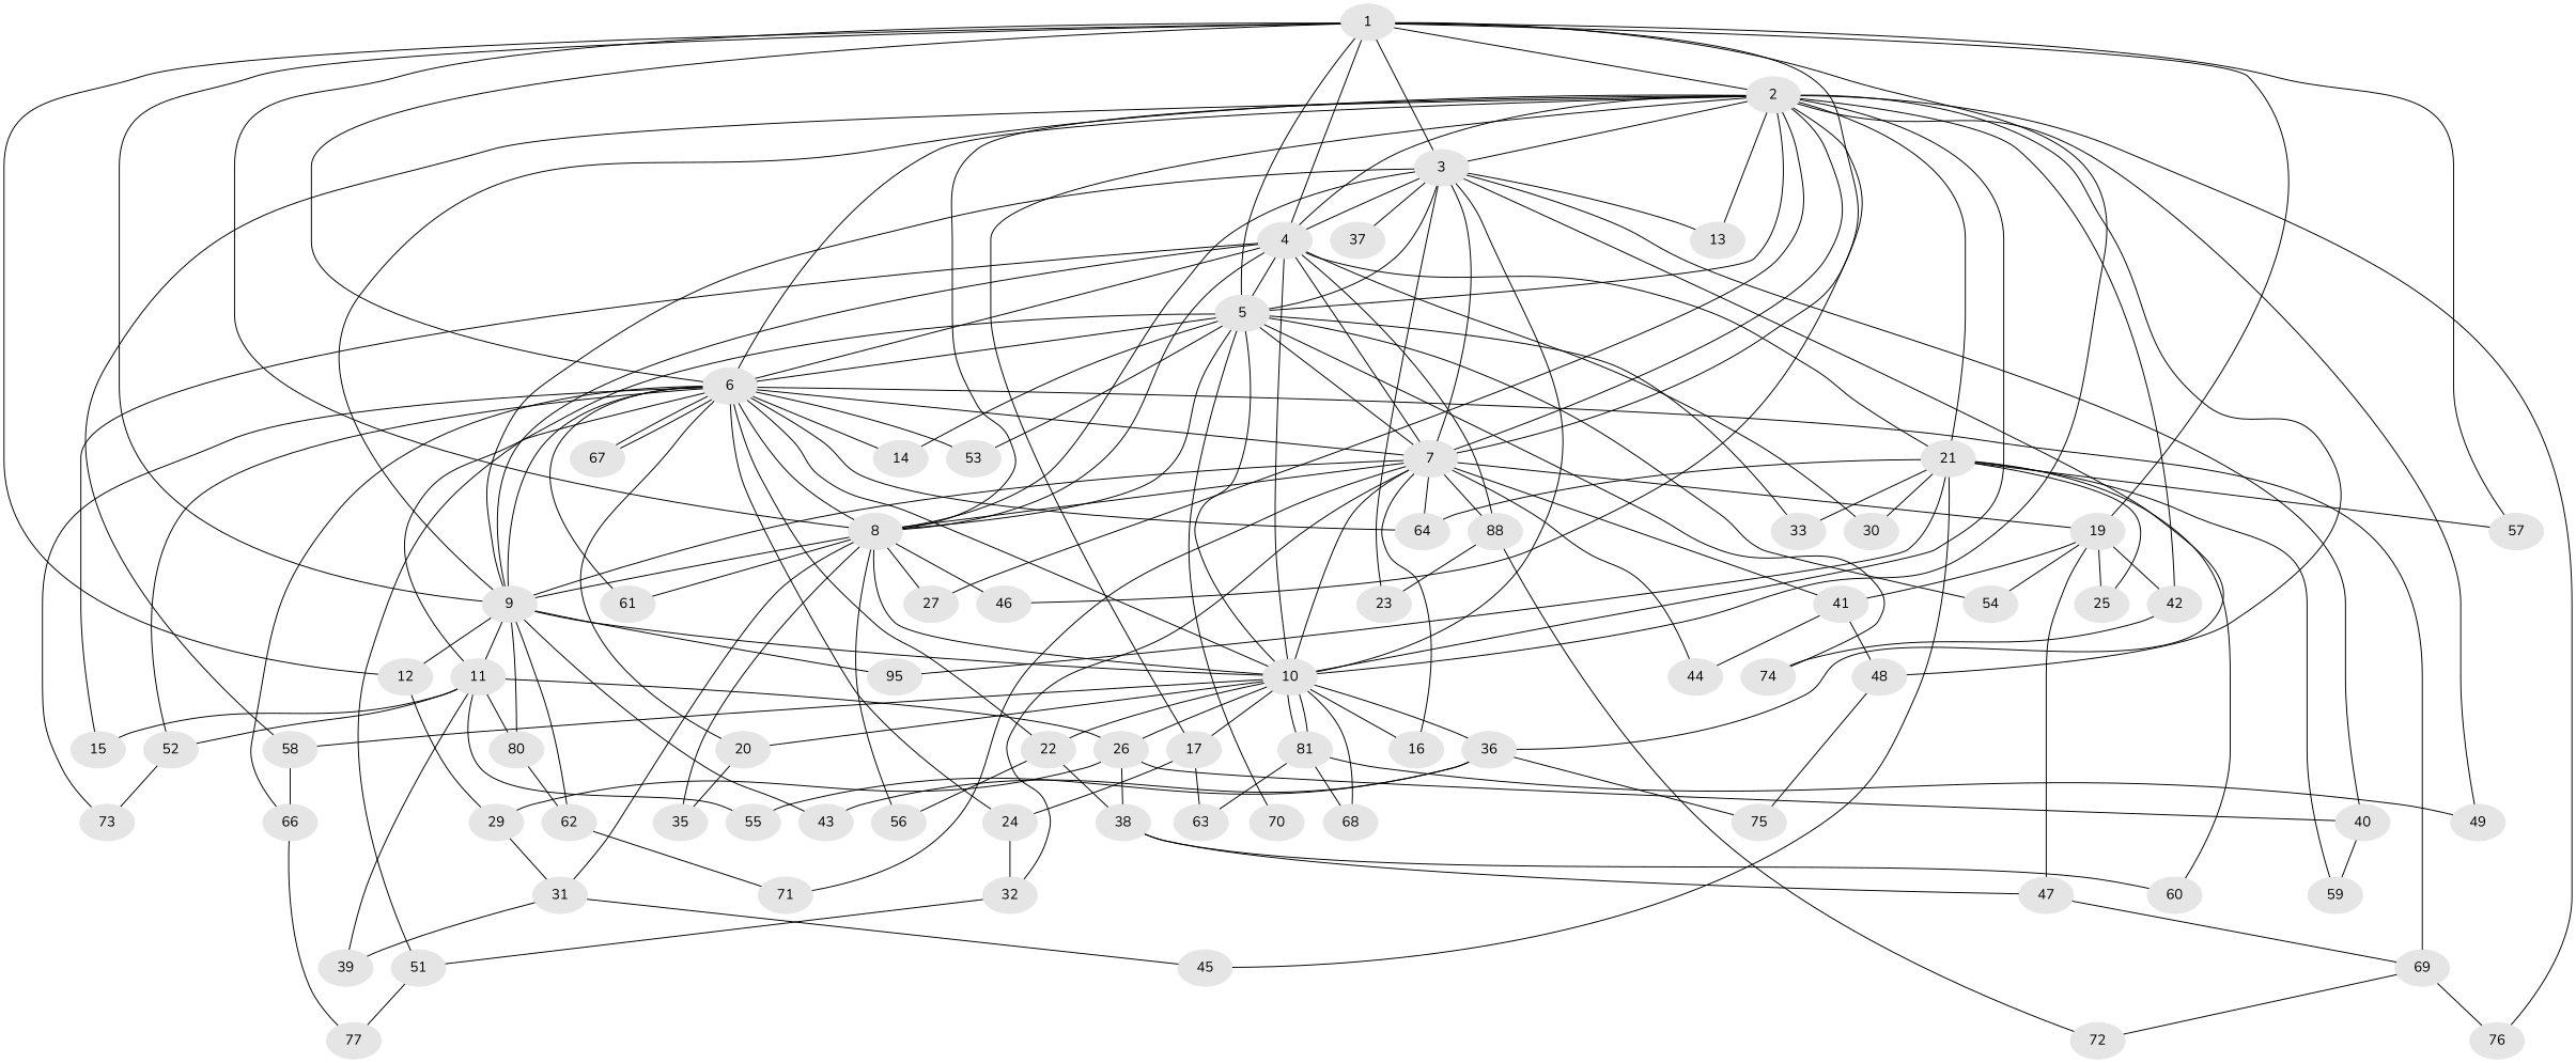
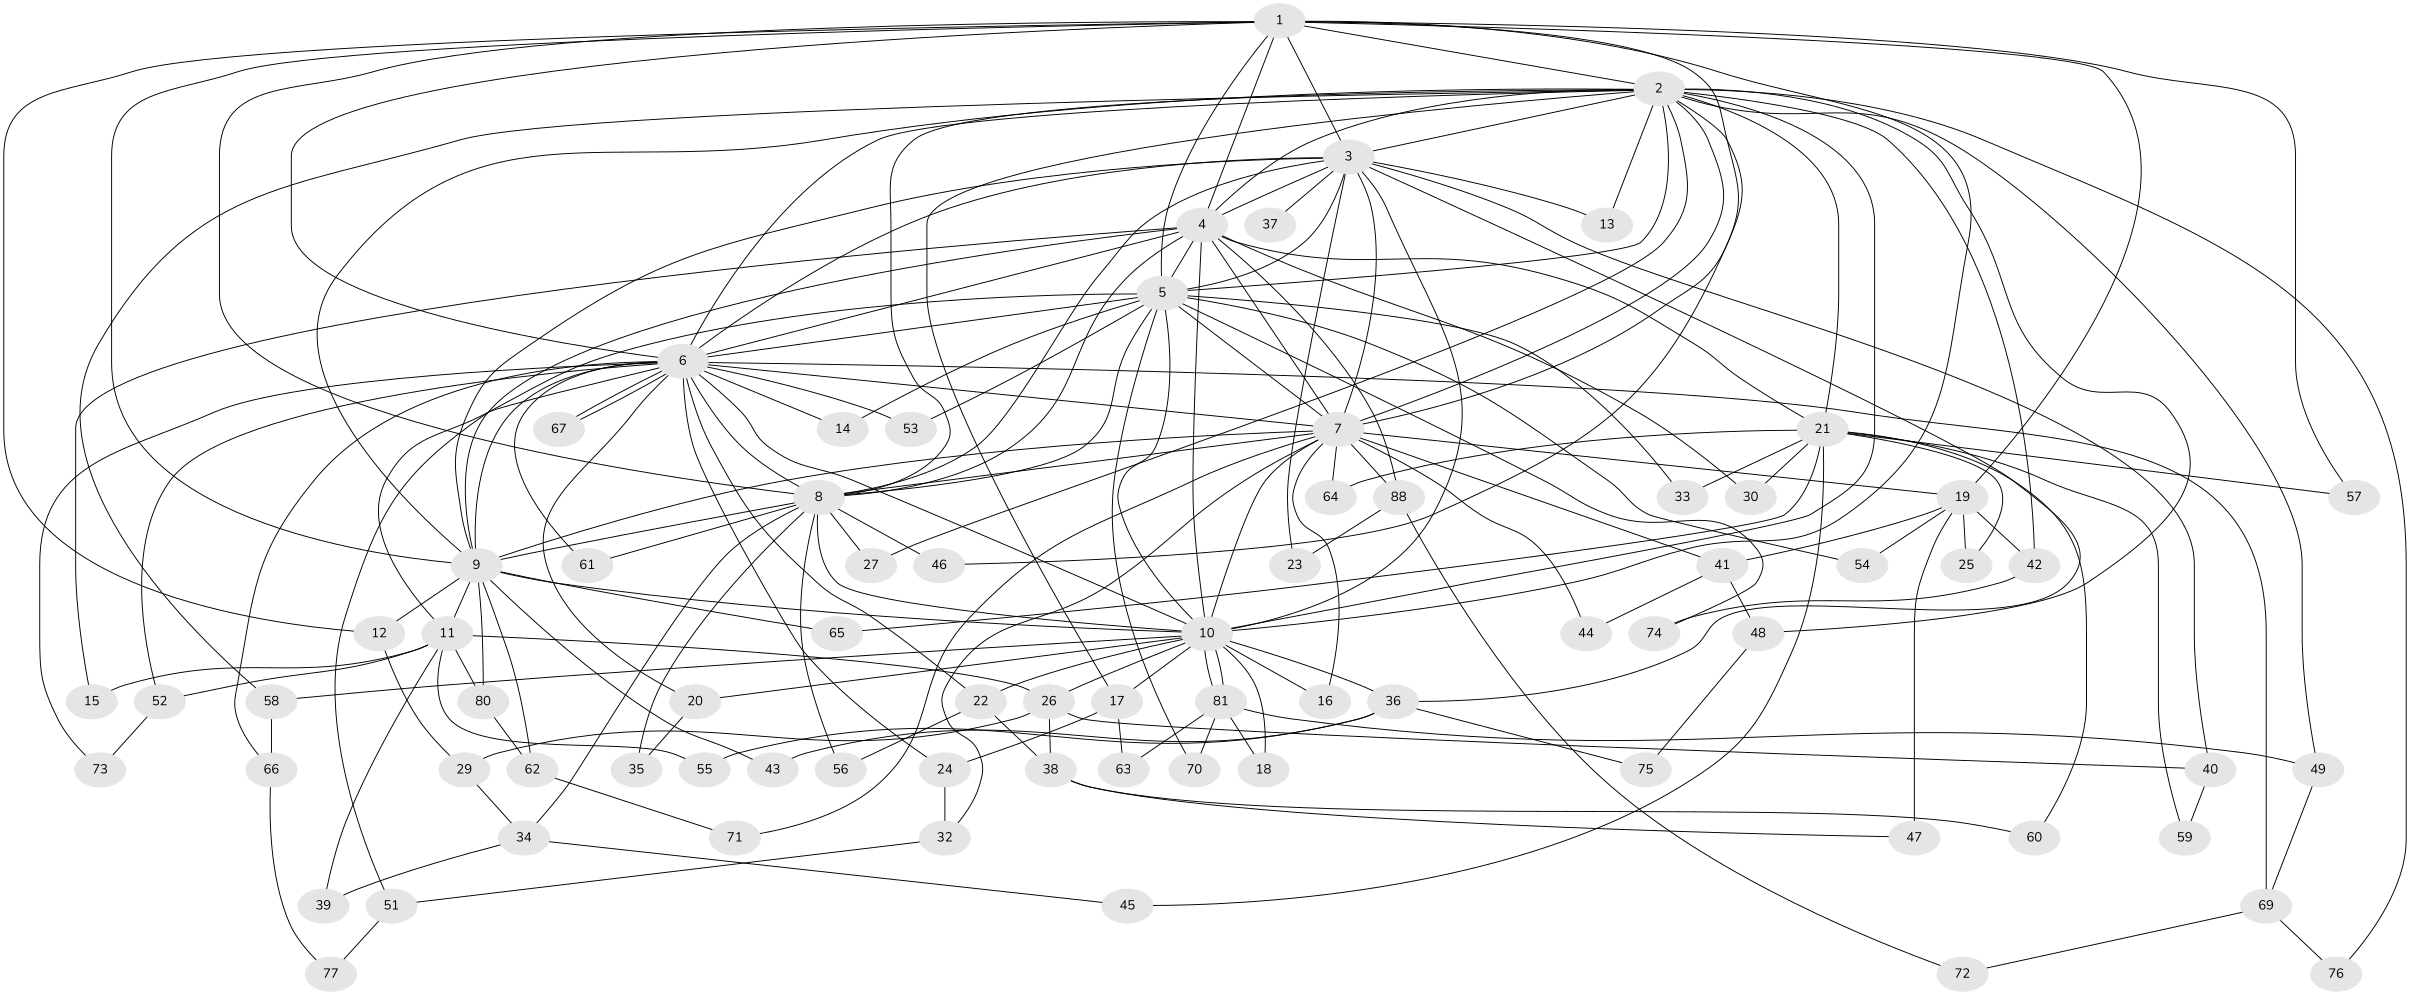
  graph {
    fontname=Nunito
    node [color=gray90 fontname=Nunito style=filled]
    edge [fontname=Nunito]
    1
    2
    3
    4
    5
    6
    7
    8
    9
    10
    12
    19
    57
    13
    17
    21
    27
    42
    46
    48
    49
    58
    76
    23
    36
    37
    40
    15
    n29 [label=88]
    30
    11
    14
    33
    53
    54
    70
    74
    20
    22
    24
    51
    52
    61
    66
    67
    69
    73
    16
    32
    41
    44
    64
    71
-   34 [label=31]
+   34
    35
    56
    43
    n58 [label=80]
    62
-   65 [label=95]
+   65
    26
    n62 [label=81]
-   68
+   68 [label=18]
    29
    25
    47
    63
    45
    59
    60
    75
    55
    72
    39
    38
    77
    1 -- 2
    1 -- 3
    1 -- 4
    1 -- 5
    1 -- 6
    1 -- 7
    1 -- 8
    1 -- 9
    1 -- 10
    1 -- 12
    1 -- 19
    1 -- 57
    2 -- 3
    2 -- 4
    2 -- 5
    2 -- 6
    2 -- 7
    2 -- 8
    2 -- 9
    2 -- 10
    2 -- 13
    2 -- 17
    2 -- 21
    2 -- 27
    2 -- 42
    2 -- 46
    2 -- 48
    2 -- 49
    2 -- 58
    2 -- 76
    3 -- 4
    3 -- 5
-   64 -- 6
+   3 -- 6
    3 -- 7
    3 -- 8
    3 -- 9
    3 -- 10
    3 -- 13
    3 -- 23
    3 -- 36
    3 -- 37
    3 -- 40
    4 -- 5
    4 -- 6
    4 -- 7
    4 -- 8
    4 -- 9
    4 -- 10
    4 -- 21
    4 -- 15
    4 -- n29
    4 -- 30
    5 -- 6
    5 -- 7
    5 -- 8
    5 -- 10
    5 -- 11
    5 -- 14
    5 -- 33
    5 -- 53
    5 -- 54
    5 -- 70
    5 -- 74
    6 -- 7
    6 -- 8
    6 -- 9
    6 -- 10
    6 -- 14
    6 -- 53
    6 -- 20
    6 -- 22
    6 -- 24
    6 -- 51
    6 -- 52
    6 -- 61
    6 -- 66
    6 -- 67
    6 -- 67
    6 -- 69
    6 -- 73
    7 -- 8
    7 -- 9
    7 -- 10
    7 -- 19
    7 -- n29
    7 -- 16
    7 -- 32
    7 -- 41
    7 -- 44
    7 -- 64
    7 -- 71
    8 -- 9
    8 -- 10
    8 -- 27
    8 -- 46
    8 -- 61
    8 -- 34
    8 -- 35
    8 -- 56
    9 -- 10
    9 -- 12
    9 -- 11
    9 -- 43
    9 -- n58
    9 -- 62
    9 -- 65
    10 -- 17
    10 -- 58
    10 -- 36
    10 -- 20
    10 -- 22
    10 -- 16
    10 -- 26
    10 -- n62
    10 -- n62
    10 -- 68
    12 -- 29
    19 -- 42
    19 -- 54
    19 -- 41
    19 -- 25
    19 -- 47
    17 -- 24
    17 -- 63
    21 -- 57
    21 -- 30
    21 -- 33
    21 -- 64
    21 -- 65
    21 -- 25
    21 -- 45
    21 -- 59
    21 -- 60
    42 -- 74
    48 -- 75
    58 -- 66
    36 -- 43
    36 -- 75
    36 -- 55
    40 -- 59
    n29 -- 23
    n29 -- 72
    11 -- 15
    11 -- 52
    11 -- n58
    11 -- 26
    11 -- 55
    11 -- 39
    20 -- 35
    22 -- 56
    22 -- 38
    24 -- 32
    51 -- 77
    52 -- 73
    66 -- 77
    69 -- 76
    69 -- 72
    32 -- 51
    41 -- 48
    41 -- 44
    34 -- 45
    34 -- 39
    n58 -- 62
    62 -- 71
    26 -- 40
    26 -- 29
    26 -- 38
    n62 -- 49
+   n62 -- 70
    n62 -- 68
    n62 -- 63
    29 -- 34
-   47 -- 69
+   49 -- 69
    38 -- 47
    38 -- 60
  }
